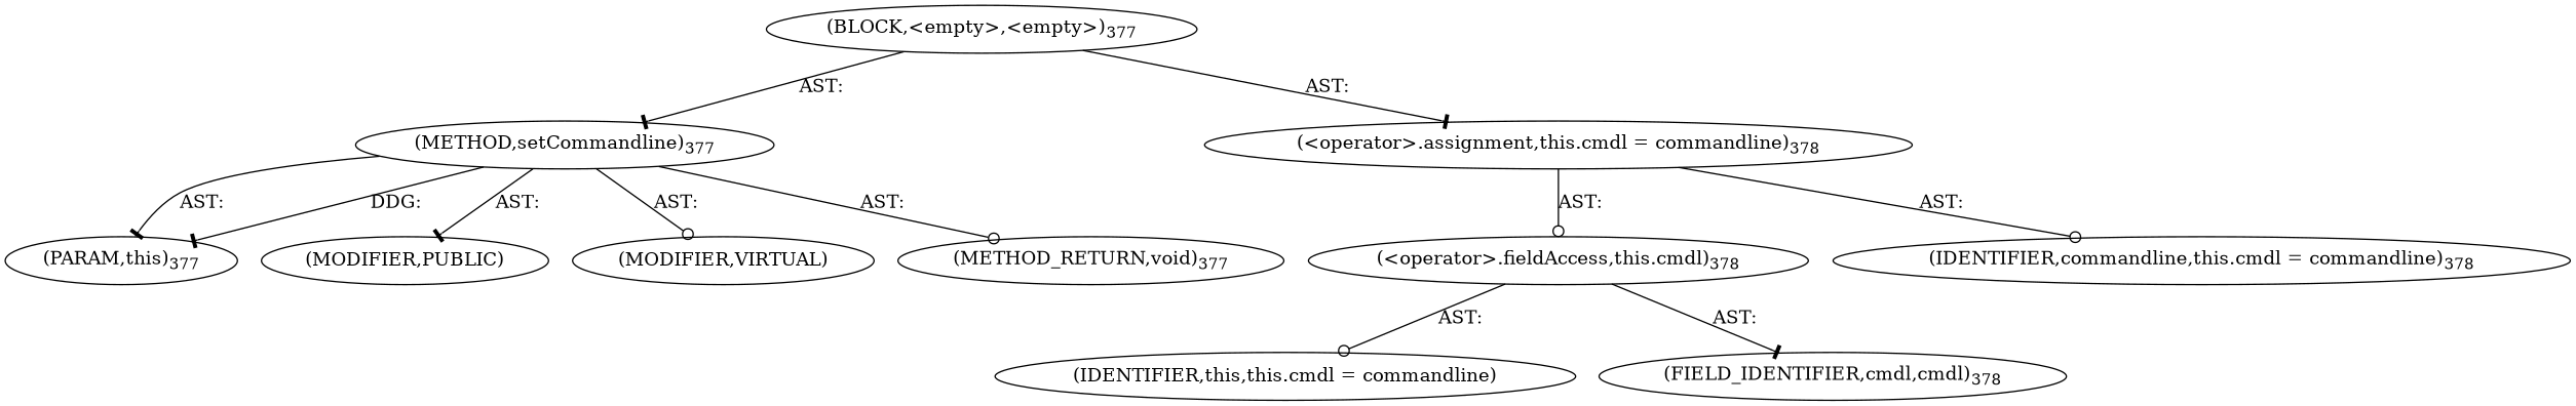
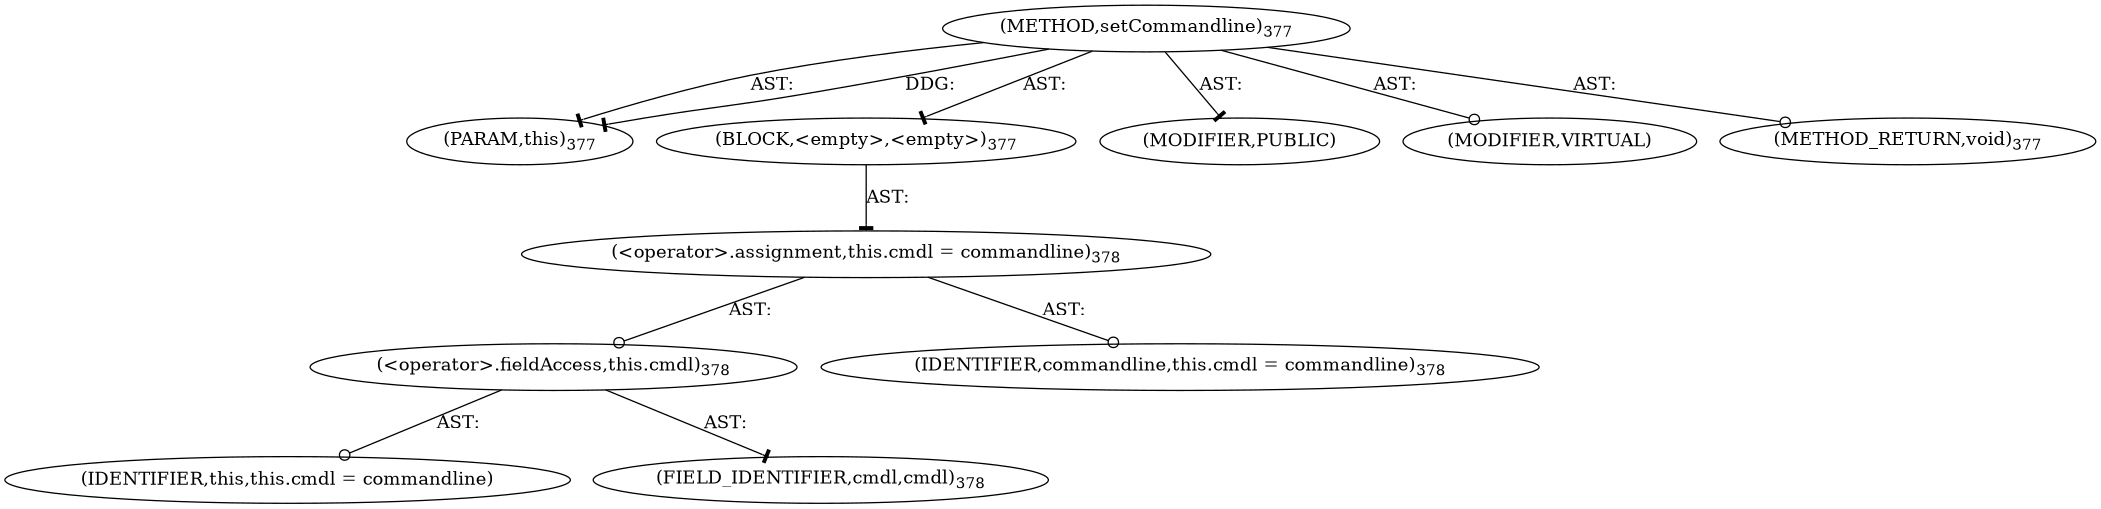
  digraph {
    edge [arrowhead=tee]
    n1 [label=<(METHOD,setCommandline)<SUB>377</SUB>>]
    n2 [label=<(PARAM,this)<SUB>377</SUB>>]
    n3 [label=<(BLOCK,&lt;empty&gt;,&lt;empty&gt;)<SUB>377</SUB>>]
    n4 [label=<(MODIFIER,PUBLIC)>]
    n5 [label=<(MODIFIER,VIRTUAL)>]
    n6 [label=<(METHOD_RETURN,void)<SUB>377</SUB>>]
    n7 [label=<(&lt;operator&gt;.assignment,this.cmdl = commandline)<SUB>378</SUB>>]
    n8 [label=<(&lt;operator&gt;.fieldAccess,this.cmdl)<SUB>378</SUB>>]
    n9 [label=<(IDENTIFIER,commandline,this.cmdl = commandline)<SUB>378</SUB>>]
    n10 [label=<(IDENTIFIER,this,this.cmdl = commandline)>]
    n11 [label=<(FIELD_IDENTIFIER,cmdl,cmdl)<SUB>378</SUB>>]
    n1 -> n2 [label="AST: "]
    n1 -> n2 [label="DDG: "]
-   n3 -> n1 [label="AST: "]
+   n1 -> n3 [label="AST: "]
    n1 -> n4 [label="AST: "]
    n1 -> n5 [arrowhead=odot label="AST: "]
    n1 -> n6 [arrowhead=odot label="AST: "]
    n3 -> n7 [label="AST: "]
    n7 -> n8 [arrowhead=odot label="AST: "]
    n7 -> n9 [arrowhead=odot label="AST: "]
    n8 -> n10 [arrowhead=odot label="AST: "]
    n8 -> n11 [label="AST: "]
  }
